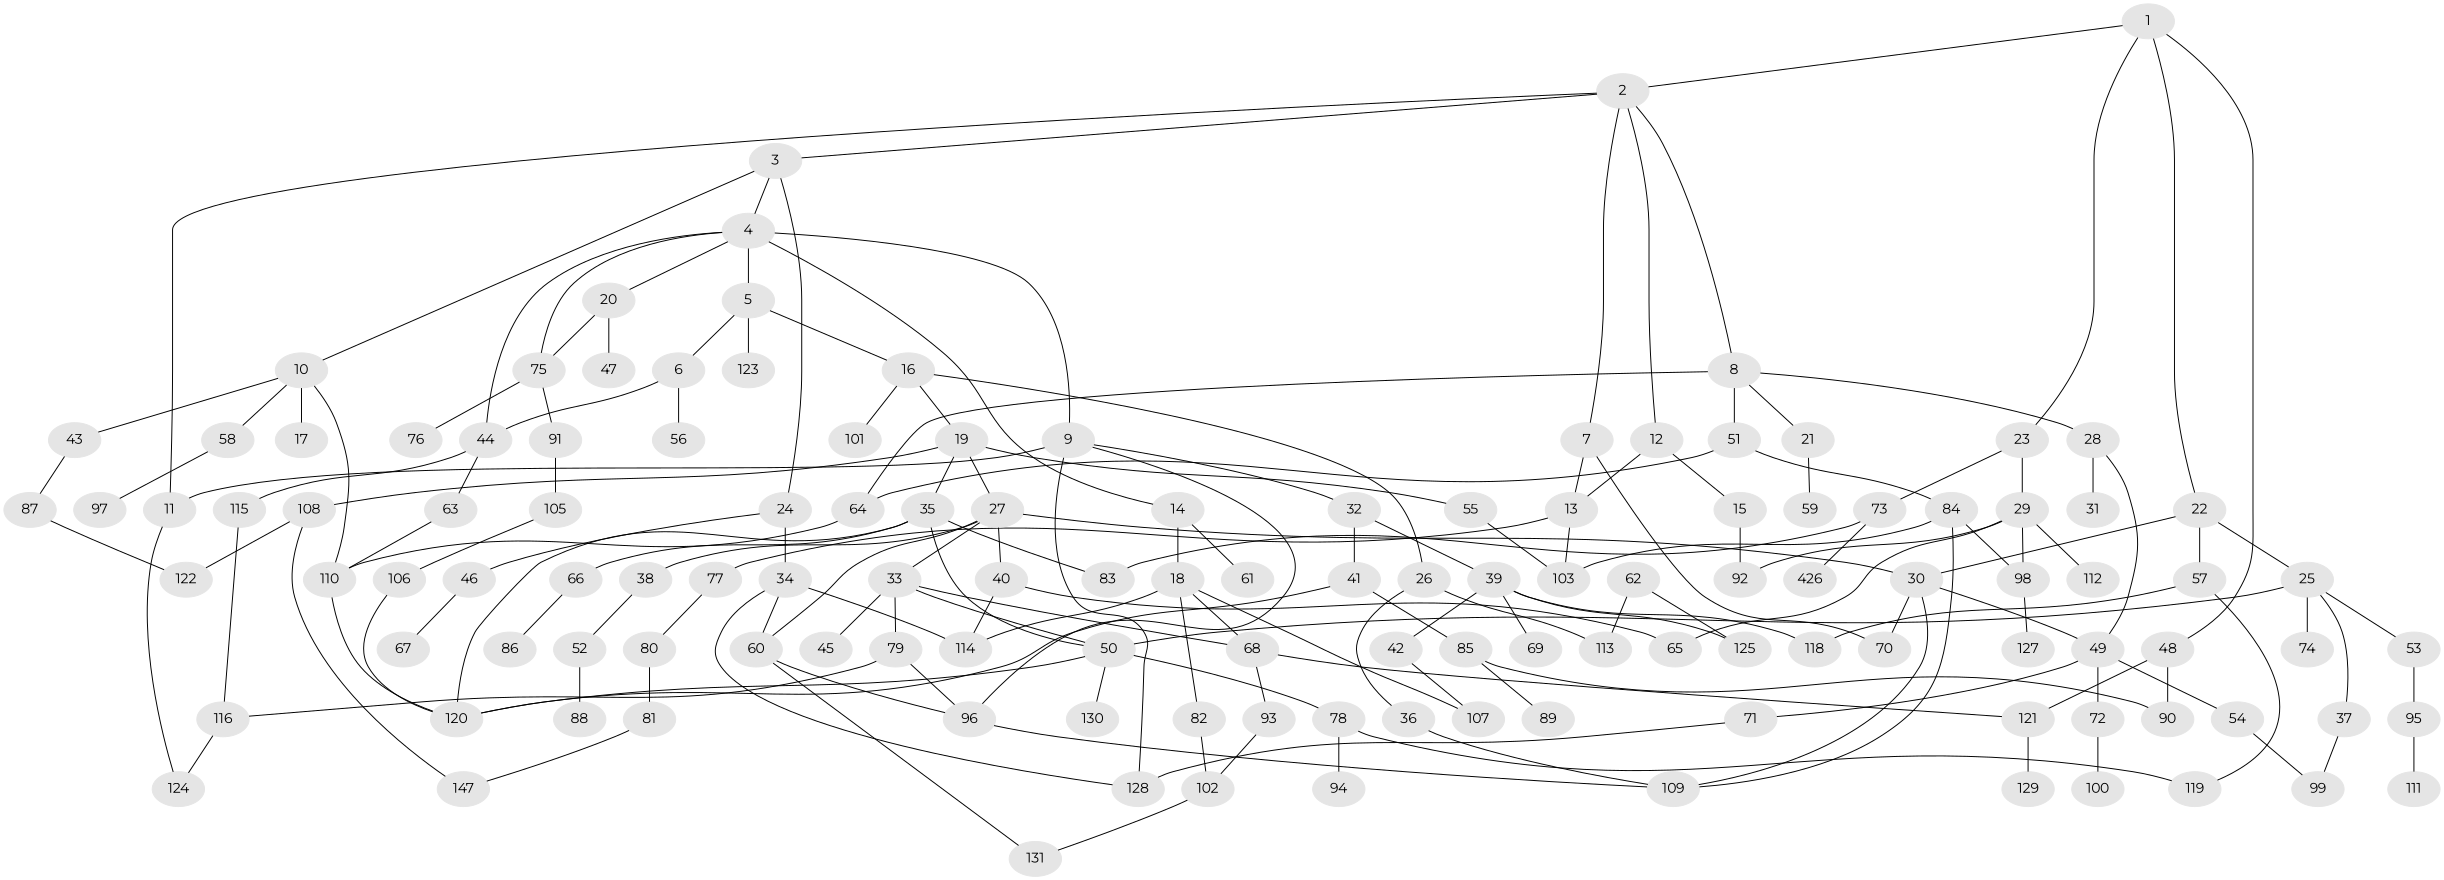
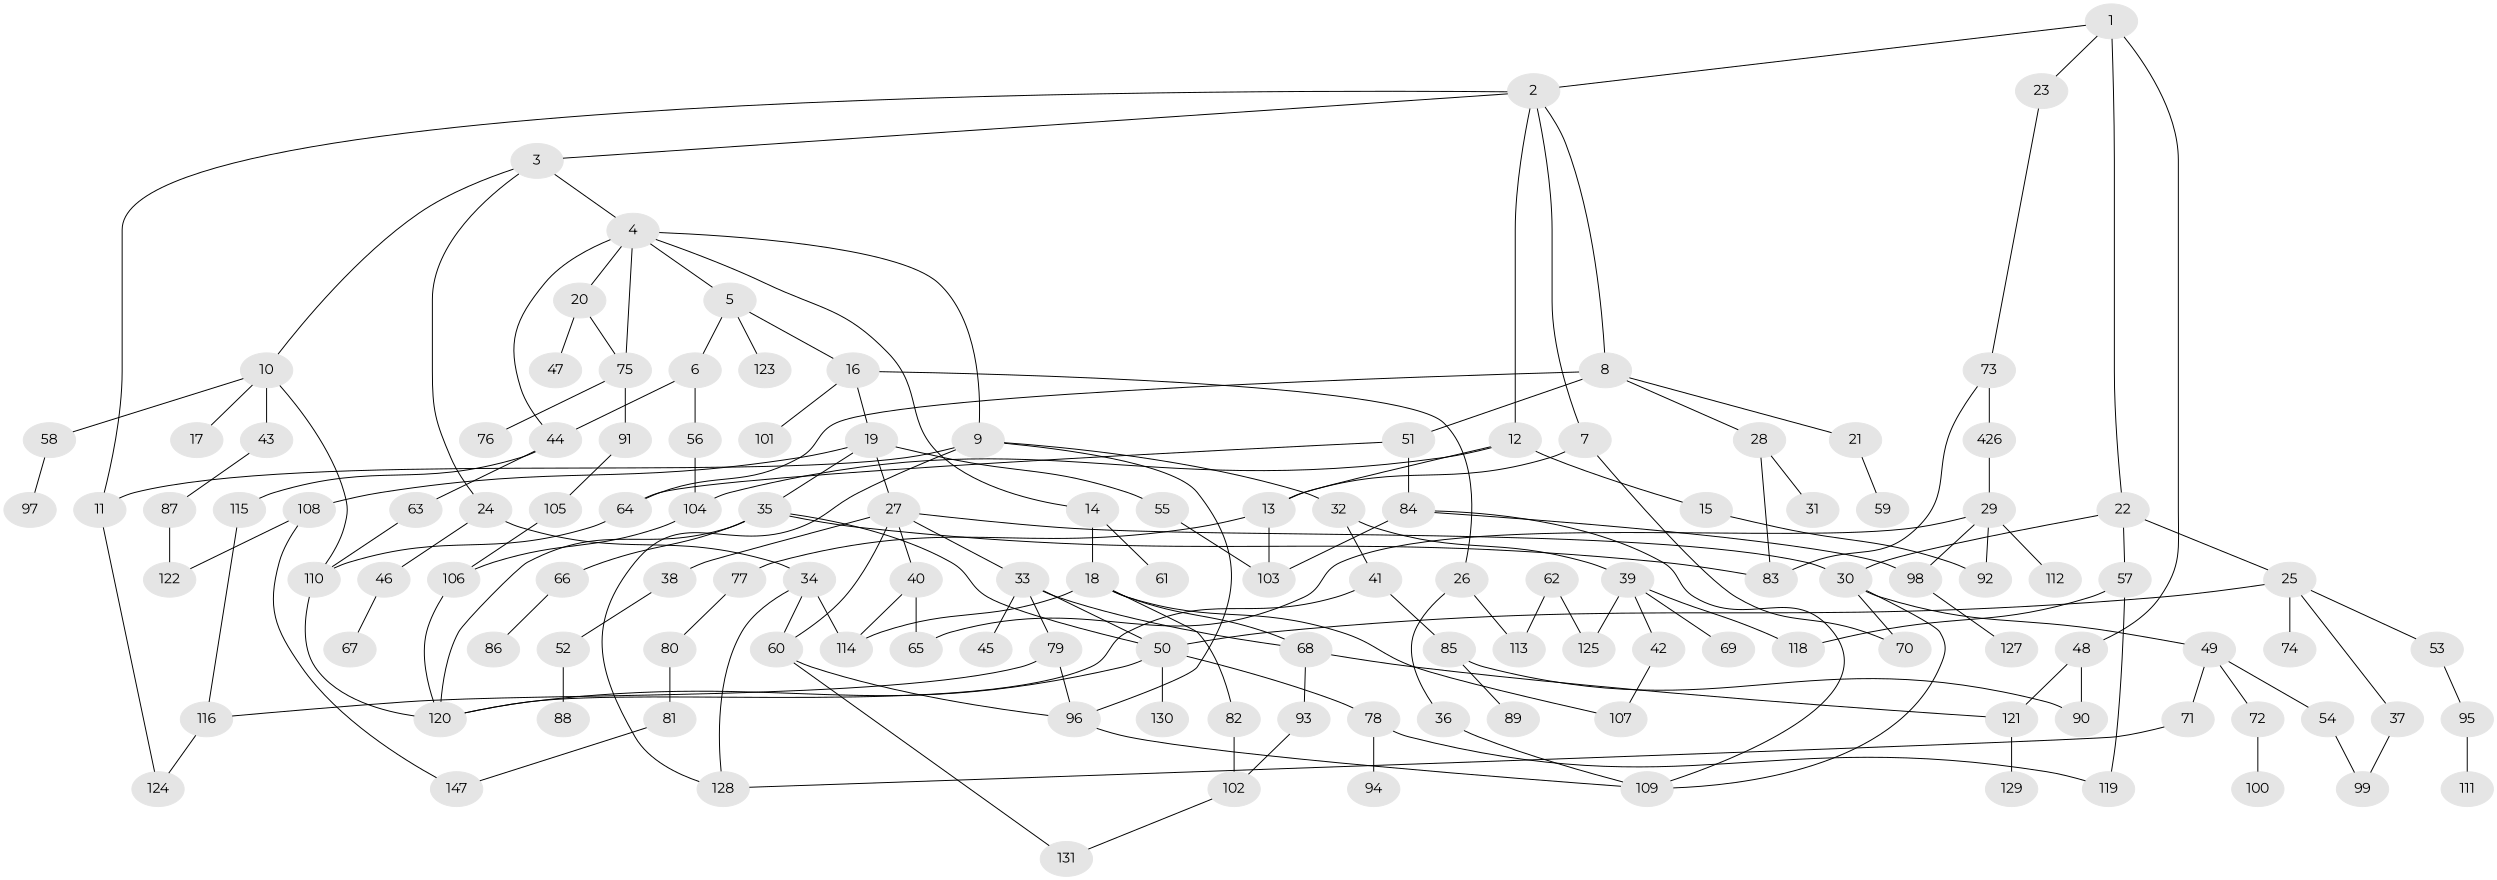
  graph {
    fontname=Montserrat
    node [color=gray90 fontname=Montserrat style=filled]
    edge [fontname=Montserrat]
    1
    2
    22
    23
    48
    3
    7
    8
    11
    12
    25
    30
    57
    29
    73
    90
    121
    4
    10
    24
    13
    70
    21
    28
    51
    64
    124
    15
+   104
    5
    9
    14
    20
    44
    75
    17
    43
    58
    110
    34
    46
    6
    16
    123
    32
    96
    128
    18
    61
    47
    63
    115
    76
    91
    56
    19
    26
    101
    77
    103
    59
    31
    49
    41
    120
    85
    84
    39
    109
    87
    97
    92
    106
    80
    68
    82
    107
    114
    27
    35
    55
    108
    36
    113
    93
    102
    33
    38
    40
    60
    50
    66
    83
    n94 [label=147]
    122
    37
    53
    74
    118
    119
    62
    125
    65
    98
    112
    n106 [label=426]
    67
    99
    78
    130
    95
    45
    79
    52
    131
    54
    71
    72
    127
    42
    69
    116
    86
    88
    89
    129
    100
    94
    111
    105
    81
    1 -- 2
    1 -- 22
    1 -- 23
    1 -- 48
    2 -- 3
    2 -- 7
    2 -- 8
    2 -- 11
    2 -- 12
    22 -- 25
    22 -- 30
    22 -- 57
-   23 -- 29
+   n106 -- 29
    23 -- 73
    48 -- 90
    48 -- 121
    3 -- 4
    3 -- 10
    3 -- 24
    7 -- 13
    7 -- 70
    8 -- 21
    8 -- 28
    8 -- 51
    8 -- 64
    11 -- 124
    12 -- 13
    12 -- 15
+   12 -- 104
    25 -- 50
    25 -- 37
    25 -- 53
    25 -- 74
    30 -- 70
    30 -- 49
    30 -- 109
    57 -- 118
    57 -- 119
    29 -- 92
    29 -- 65
    29 -- 98
    29 -- 112
    73 -- 83
    73 -- n106
    121 -- 129
    4 -- 5
    4 -- 9
    4 -- 14
    4 -- 20
    4 -- 44
    4 -- 75
    10 -- 17
    10 -- 43
    10 -- 58
    10 -- 110
    24 -- 34
    24 -- 46
    13 -- 77
    13 -- 103
    21 -- 59
    28 -- 31
-   28 -- 49
+   28 -- 83
    51 -- 64
    51 -- 84
    64 -- 110
    15 -- 92
+   104 -- 106
    5 -- 6
    5 -- 16
    5 -- 123
    9 -- 11
    9 -- 32
    9 -- 96
    9 -- 128
    14 -- 18
    14 -- 61
    20 -- 75
    20 -- 47
    44 -- 63
    44 -- 115
    75 -- 76
    75 -- 91
    43 -- 87
    58 -- 97
    110 -- 120
    34 -- 128
    34 -- 114
    34 -- 60
    46 -- 67
    6 -- 44
    6 -- 56
    16 -- 19
    16 -- 26
    16 -- 101
    32 -- 41
    32 -- 39
    96 -- 109
    18 -- 68
    18 -- 82
    18 -- 107
    18 -- 114
    63 -- 110
    115 -- 116
    91 -- 105
+   56 -- 104
    19 -- 27
    19 -- 35
    19 -- 55
    19 -- 108
    26 -- 36
    26 -- 113
    77 -- 80
    49 -- 54
    49 -- 71
    49 -- 72
    41 -- 120
    41 -- 85
    85 -- 90
    85 -- 89
    84 -- 103
    84 -- 109
    84 -- 98
    39 -- 118
    39 -- 125
    39 -- 42
    39 -- 69
    87 -- 122
    106 -- 120
    80 -- 81
    68 -- 121
    68 -- 93
    82 -- 102
    27 -- 30
    27 -- 33
    27 -- 38
    27 -- 40
    27 -- 60
    35 -- 120
    35 -- 50
    35 -- 66
    35 -- 83
    55 -- 103
    108 -- n94
    108 -- 122
    36 -- 109
    93 -- 102
    102 -- 131
    33 -- 68
    33 -- 50
    33 -- 45
    33 -- 79
    38 -- 52
    40 -- 114
    40 -- 65
    60 -- 96
    60 -- 131
    50 -- 120
    50 -- 78
    50 -- 130
    66 -- 86
    37 -- 99
    53 -- 95
    62 -- 113
    62 -- 125
    98 -- 127
    78 -- 119
    78 -- 94
    95 -- 111
    79 -- 96
    79 -- 116
    52 -- 88
    54 -- 99
    71 -- 128
    72 -- 100
    42 -- 107
    116 -- 124
    105 -- 106
    81 -- n94
  }
